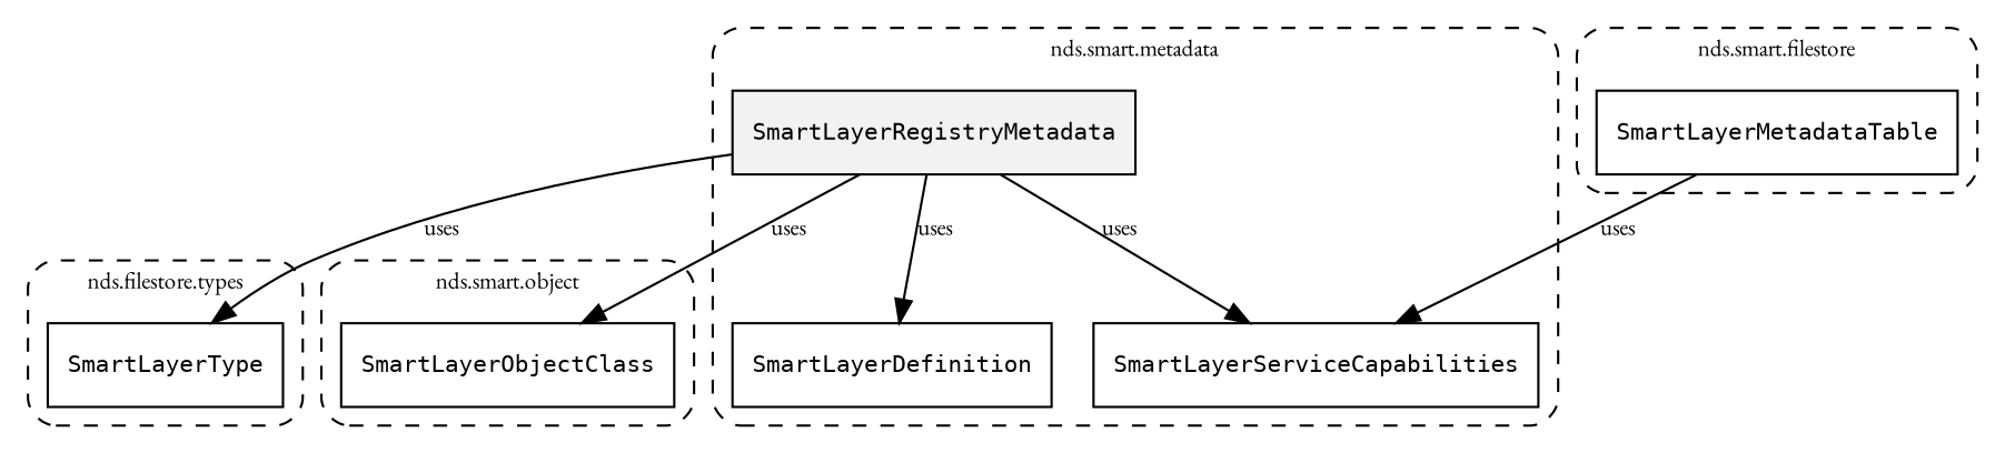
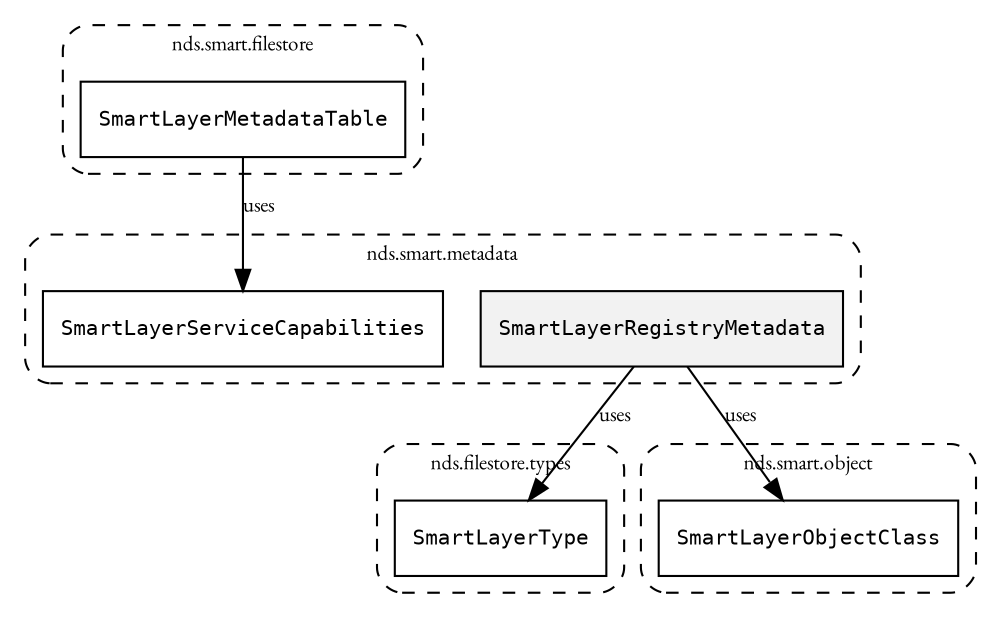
  digraph {
    fontname="EB Garamond"
    fontsize=10
    rankdir=TB
    node [fontname="EB Garamond" fontsize=10 shape=box]
    edge [fontname="EB Garamond" fontsize=10]
    n1 [fillcolor="#0000000D" label=<<font face="monospace"><table align="center" border="0" cellspacing="0" cellpadding="0"><tr><td href="../../../content/packages/nds.smart.metadata.html#Structure-SmartLayerRegistryMetadata" title="Structure defined in nds.smart.metadata">SmartLayerRegistryMetadata</td></tr></table></font>> style=filled]
-   n2 [label=<<font face="monospace"><table align="center" border="0" cellspacing="0" cellpadding="0"><tr><td href="../../../content/packages/nds.smart.metadata.html#Structure-SmartLayerDefinition" title="Structure defined in nds.smart.metadata">SmartLayerDefinition</td></tr></table></font>>]
    n3 [label=<<font face="monospace"><table align="center" border="0" cellspacing="0" cellpadding="0"><tr><td href="../../../content/packages/nds.smart.metadata.html#Choice-SmartLayerServiceCapabilities" title="Choice defined in nds.smart.metadata">SmartLayerServiceCapabilities</td></tr></table></font>>]
    n4 [label=<<font face="monospace"><table align="center" border="0" cellspacing="0" cellpadding="0"><tr><td href="../../../content/packages/nds.smart.types.html#Enum-SmartLayerType" title="Enum defined in nds.smart.types">SmartLayerType</td></tr></table></font>>]
    n5 [label=<<font face="monospace"><table align="center" border="0" cellspacing="0" cellpadding="0"><tr><td href="../../../content/packages/nds.smart.object.html#Subtype-SmartLayerObjectClass" title="Subtype defined in nds.smart.object">SmartLayerObjectClass</td></tr></table></font>>]
    n6 [label=<<font face="monospace"><table align="center" border="0" cellspacing="0" cellpadding="0"><tr><td href="../../../content/packages/nds.smart.filestore.html#SqlTable-SmartLayerMetadataTable" title="SqlTable defined in nds.smart.filestore">SmartLayerMetadataTable</td></tr></table></font>>]
    subgraph cluster_1 {
      label="nds.smart.metadata"
      style="dashed, rounded"
      n1
-     n2
      n3
    }
    subgraph cluster_2 {
      label="nds.filestore.types"
      style="dashed, rounded"
      n4
    }
    subgraph cluster_3 {
      label="nds.smart.object"
      style="dashed, rounded"
      n5
    }
    subgraph cluster_4 {
      label="nds.smart.filestore"
      style="dashed, rounded"
      n6
    }
-   n1 -> n2 [label=uses]
-   n1 -> n3 [label=uses]
    n1 -> n4 [label=uses]
    n1 -> n5 [label=uses]
    n6 -> n3 [label=uses]
  }
